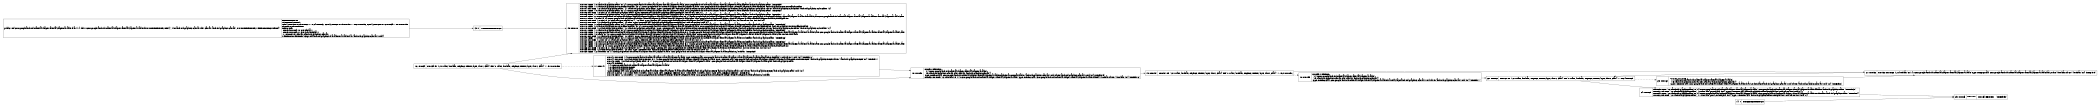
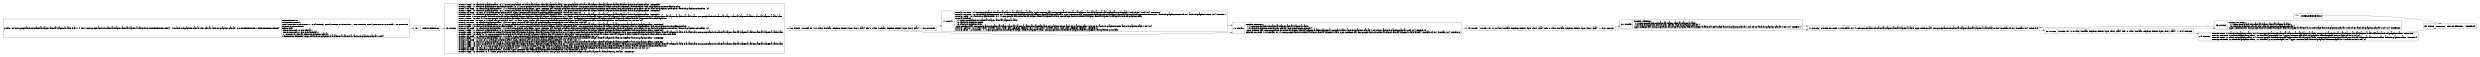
  digraph {
    rankdir=LR
    node [shape=record]
-   n1 [label="{13\:\ ?|MTH_ENTER_BLOCK\l}"]
+   n1 [label="{13\:\ ?|MTH_USE_BLOCK\l}"]
    n2 [label="{15\:\ 0x0000|0x0000: IGET  (r0 I:android.graphics.Paint) = (r4 I:com.google.android.material.shape.MaterialShapeDrawable) com.google.android.material.shape.MaterialShapeDrawable.fillPaint android.graphics.Paint  (LINE:959)\l0x0002: IGET  (r1 I:android.graphics.PorterDuffColorFilter) = (r4 I:com.google.android.material.shape.MaterialShapeDrawable) com.google.android.material.shape.MaterialShapeDrawable.tintFilter android.graphics.PorterDuffColorFilter \l0x0004: INVOKE  (r0 I:android.graphics.Paint), (r1 I:android.graphics.ColorFilter) type: VIRTUAL call: android.graphics.Paint.setColorFilter(android.graphics.ColorFilter):android.graphics.ColorFilter A[MD:(android.graphics.ColorFilter):android.graphics.ColorFilter (c)]\l0x0007: IGET  (r0 I:android.graphics.Paint) = (r4 I:com.google.android.material.shape.MaterialShapeDrawable) com.google.android.material.shape.MaterialShapeDrawable.fillPaint android.graphics.Paint  (LINE:960)\l0x0009: INVOKE  (r0 I:int) = (r0 I:android.graphics.Paint) type: VIRTUAL call: android.graphics.Paint.getAlpha():int A[MD:():int (c)]\l0x000d: IGET  (r1 I:android.graphics.Paint) = (r4 I:com.google.android.material.shape.MaterialShapeDrawable) com.google.android.material.shape.MaterialShapeDrawable.fillPaint android.graphics.Paint  (LINE:961)\l0x000f: IGET  (r2 I:com.google.android.material.shape.MaterialShapeDrawable$MaterialShapeDrawableState) = (r4 I:com.google.android.material.shape.MaterialShapeDrawable) com.google.android.material.shape.MaterialShapeDrawable.drawableState com.google.android.material.shape.MaterialShapeDrawable$MaterialShapeDrawableState \l0x0011: IGET  (r2 I:int) = (r2 I:com.google.android.material.shape.MaterialShapeDrawable$MaterialShapeDrawableState) com.google.android.material.shape.MaterialShapeDrawable.MaterialShapeDrawableState.alpha int \l0x0013: INVOKE  (r2 I:int) = (r0 I:int A[D('prevAlpha' int)]), (r2 I:int) type: STATIC call: com.google.android.material.shape.MaterialShapeDrawable.modulateAlpha(int, int):int A[MD:(int, int):int (m)]\l0x0017: INVOKE  (r1 I:android.graphics.Paint), (r2 I:int) type: VIRTUAL call: android.graphics.Paint.setAlpha(int):void A[MD:(int):void (c)]\l0x001a: IGET  (r1 I:android.graphics.Paint) = (r4 I:com.google.android.material.shape.MaterialShapeDrawable) com.google.android.material.shape.MaterialShapeDrawable.strokePaint android.graphics.Paint  (LINE:963)\l0x001c: IGET  (r2 I:android.graphics.PorterDuffColorFilter) = (r4 I:com.google.android.material.shape.MaterialShapeDrawable) com.google.android.material.shape.MaterialShapeDrawable.strokeTintFilter android.graphics.PorterDuffColorFilter \l0x001e: INVOKE  (r1 I:android.graphics.Paint), (r2 I:android.graphics.ColorFilter) type: VIRTUAL call: android.graphics.Paint.setColorFilter(android.graphics.ColorFilter):android.graphics.ColorFilter A[MD:(android.graphics.ColorFilter):android.graphics.ColorFilter (c)]\l0x0021: IGET  (r1 I:android.graphics.Paint) = (r4 I:com.google.android.material.shape.MaterialShapeDrawable) com.google.android.material.shape.MaterialShapeDrawable.strokePaint android.graphics.Paint  (LINE:964)\l0x0023: IGET  (r2 I:com.google.android.material.shape.MaterialShapeDrawable$MaterialShapeDrawableState) = (r4 I:com.google.android.material.shape.MaterialShapeDrawable) com.google.android.material.shape.MaterialShapeDrawable.drawableState com.google.android.material.shape.MaterialShapeDrawable$MaterialShapeDrawableState \l0x0025: IGET  (r2 I:float) = (r2 I:com.google.android.material.shape.MaterialShapeDrawable$MaterialShapeDrawableState) com.google.android.material.shape.MaterialShapeDrawable.MaterialShapeDrawableState.strokeWidth float \l0x0027: INVOKE  (r1 I:android.graphics.Paint), (r2 I:float) type: VIRTUAL call: android.graphics.Paint.setStrokeWidth(float):void A[MD:(float):void (c)]\l0x002a: IGET  (r1 I:android.graphics.Paint) = (r4 I:com.google.android.material.shape.MaterialShapeDrawable) com.google.android.material.shape.MaterialShapeDrawable.strokePaint android.graphics.Paint  (LINE:966)\l0x002c: INVOKE  (r1 I:int) = (r1 I:android.graphics.Paint) type: VIRTUAL call: android.graphics.Paint.getAlpha():int A[MD:():int (c)]\l0x0030: IGET  (r2 I:android.graphics.Paint) = (r4 I:com.google.android.material.shape.MaterialShapeDrawable) com.google.android.material.shape.MaterialShapeDrawable.strokePaint android.graphics.Paint  (LINE:967)\l0x0032: IGET  (r3 I:com.google.android.material.shape.MaterialShapeDrawable$MaterialShapeDrawableState) = (r4 I:com.google.android.material.shape.MaterialShapeDrawable) com.google.android.material.shape.MaterialShapeDrawable.drawableState com.google.android.material.shape.MaterialShapeDrawable$MaterialShapeDrawableState \l0x0034: IGET  (r3 I:int) = (r3 I:com.google.android.material.shape.MaterialShapeDrawable$MaterialShapeDrawableState) com.google.android.material.shape.MaterialShapeDrawable.MaterialShapeDrawableState.alpha int \l0x0036: INVOKE  (r3 I:int) = (r1 I:int A[D('prevStrokeAlpha' int)]), (r3 I:int) type: STATIC call: com.google.android.material.shape.MaterialShapeDrawable.modulateAlpha(int, int):int A[MD:(int, int):int (m)]\l0x003a: INVOKE  (r2 I:android.graphics.Paint), (r3 I:int) type: VIRTUAL call: android.graphics.Paint.setAlpha(int):void A[MD:(int):void (c)]\l0x003d: IGET  (r2 I:boolean) = (r4 I:com.google.android.material.shape.MaterialShapeDrawable) com.google.android.material.shape.MaterialShapeDrawable.pathDirty boolean  (LINE:969)\l}"]
    n3 [label="{16\:\ 0x003f|0x003f: IF  (r2 I:??[int, boolean, OBJECT, ARRAY, byte, short, char]) == (0 ??[int, boolean, OBJECT, ARRAY, byte, short, char])  \-\> B:18:0x0050 \l}"]
    n4 [label="{17\:\ 0x0041|0x0041: INVOKE  (r4 I:com.google.android.material.shape.MaterialShapeDrawable) type: DIRECT call: com.google.android.material.shape.MaterialShapeDrawable.calculateStrokePath():void A[MD:():void (m)] (LINE:970)\l0x0044: INVOKE  (r2 I:android.graphics.RectF) = (r4 I:com.google.android.material.shape.MaterialShapeDrawable) type: VIRTUAL call: com.google.android.material.shape.MaterialShapeDrawable.getBoundsAsRectF():android.graphics.RectF A[MD:():android.graphics.RectF (m)] (LINE:971)\l0x0048: IGET  (r3 I:android.graphics.Path) = (r4 I:com.google.android.material.shape.MaterialShapeDrawable) com.google.android.material.shape.MaterialShapeDrawable.path android.graphics.Path \l0x004a: DIRECT  \l  (r4 I:com.google.android.material.shape.MaterialShapeDrawable)\l  (r2 I:android.graphics.RectF)\l  (r3 I:android.graphics.Path)\l type: DIRECT call: com.google.android.material.shape.MaterialShapeDrawable.calculatePath(android.graphics.RectF, android.graphics.Path):void A[MD:(android.graphics.RectF, android.graphics.Path):void (m)]\l0x004d: CONST  (r2 I:??[int, float, boolean, short, byte, char, OBJECT, ARRAY]) = (0 ??[int, float, boolean, short, byte, char, OBJECT, ARRAY])  (LINE:972)\l0x004e: IPUT  (r2 I:boolean), (r4 I:com.google.android.material.shape.MaterialShapeDrawable) com.google.android.material.shape.MaterialShapeDrawable.pathDirty boolean \l}"]
    n5 [label="{18\:\ 0x0050|0x0050: RETURN  \l  (r4 I:com.google.android.material.shape.MaterialShapeDrawable)\l  (r5 I:android.graphics.Canvas A[D('canvas' android.graphics.Canvas)])\l type: DIRECT call: com.google.android.material.shape.MaterialShapeDrawable.maybeDrawCompatShadow(android.graphics.Canvas):void A[MD:(android.graphics.Canvas):void (m)] (LINE:975)\l0x0053: INVOKE  (r2 I:boolean) = (r4 I:com.google.android.material.shape.MaterialShapeDrawable) type: DIRECT call: com.google.android.material.shape.MaterialShapeDrawable.hasFill():boolean A[MD:():boolean (m)] (LINE:976)\l}"]
    n6 [label="{19\:\ 0x0057|0x0057: IF  (r2 I:??[int, boolean, OBJECT, ARRAY, byte, short, char]) == (0 ??[int, boolean, OBJECT, ARRAY, byte, short, char])  \-\> B:21:0x005c \l}"]
    n7 [label="{20\:\ 0x0059|0x0059: METHOD  \l  (r4 I:com.google.android.material.shape.MaterialShapeDrawable)\l  (r5 I:android.graphics.Canvas A[D('canvas' android.graphics.Canvas)])\l type: DIRECT call: com.google.android.material.shape.MaterialShapeDrawable.drawFillShape(android.graphics.Canvas):void A[MD:(android.graphics.Canvas):void (m)] (LINE:977)\l}"]
    n8 [label="{21\:\ 0x005c|0x005c: INVOKE  (r2 I:boolean) = (r4 I:com.google.android.material.shape.MaterialShapeDrawable) type: DIRECT call: com.google.android.material.shape.MaterialShapeDrawable.hasStroke():boolean A[MD:():boolean (m)] (LINE:979)\l}"]
    n9 [label="{22\:\ 0x0060|0x0060: IF  (r2 I:??[int, boolean, OBJECT, ARRAY, byte, short, char]) == (0 ??[int, boolean, OBJECT, ARRAY, byte, short, char])  \-\> B:24:0x0065 \l}"]
    n10 [label="{23\:\ 0x0062|0x0062: INVOKE  \l  (r4 I:com.google.android.material.shape.MaterialShapeDrawable)\l  (r5 I:android.graphics.Canvas A[D('canvas' android.graphics.Canvas)])\l type: VIRTUAL call: com.google.android.material.shape.MaterialShapeDrawable.drawStrokeShape(android.graphics.Canvas):void A[MD:(android.graphics.Canvas):void (m)] (LINE:980)\l}"]
    n11 [label="{24\:\ 0x0065|0x0065: IGET  (r2 I:android.graphics.Paint) = (r4 I:com.google.android.material.shape.MaterialShapeDrawable) com.google.android.material.shape.MaterialShapeDrawable.fillPaint android.graphics.Paint  (LINE:983)\l0x0067: INVOKE  (r2 I:android.graphics.Paint), (r0 I:int A[D('prevAlpha' int)]) type: VIRTUAL call: android.graphics.Paint.setAlpha(int):void A[MD:(int):void (c)]\l0x006a: IGET  (r2 I:android.graphics.Paint) = (r4 I:com.google.android.material.shape.MaterialShapeDrawable) com.google.android.material.shape.MaterialShapeDrawable.strokePaint android.graphics.Paint  (LINE:984)\l0x006c: INVOKE  (r2 I:android.graphics.Paint), (r1 I:int A[D('prevStrokeAlpha' int)]) type: VIRTUAL call: android.graphics.Paint.setAlpha(int):void A[MD:(int):void (c)]\l}"]
    n12 [label="{25\:\ 0x006f|RETURN\l|0x006f: RETURN    (LINE:985)\l}"]
    n13 [label="{14\:\ ?|DIRECT_EXIT_BLOCK\l}"]
    n14 [label="{public void com.google.android.material.shape.MaterialShapeDrawable.draw((r4 'this' I:com.google.android.material.shape.MaterialShapeDrawable A[IMMUTABLE_TYPE, THIS]), (r5 I:android.graphics.Canvas A[D('canvas' android.graphics.Canvas), IMMUTABLE_TYPE, METHOD_ARGUMENT]))  | DONT_RENAME\lUSE_LINES_HINTS\lCROSS_EDGE: B:22:0x0060 \-\> B:24:0x0065, CROSS_EDGE: B:19:0x0057 \-\> B:21:0x005c, CROSS_EDGE: B:16:0x003f \-\> B:18:0x0050\lINLINE_NOT_NEEDED\lDebug Info:\l  0x000d\-0x006f: r0 'prevAlpha' I\l  0x0030\-0x006f: r1 'prevStrokeAlpha' I\l  \-1 \-0x006f: r5 'canvas' Landroid\/graphics\/Canvas;\lMETHOD_OVERRIDE: [ClspMth\{android.graphics.drawable.Drawable.draw(android.graphics.Canvas):void\}]\l}"]
    n1 -> n2
-   n3 -> n2
+   n2 -> n3
    n3 -> n4 [style=dashed]
    n3 -> n5
    n4 -> n5
    n5 -> n6
    n6 -> n7 [style=dashed]
    n6 -> n8
-   n7 -> n9
+   n7 -> n8
    n8 -> n9
    n9 -> n10 [style=dashed]
    n9 -> n11
    n10 -> n8
    n11 -> n12
    n13 -> n12
    n14 -> n1
  }
